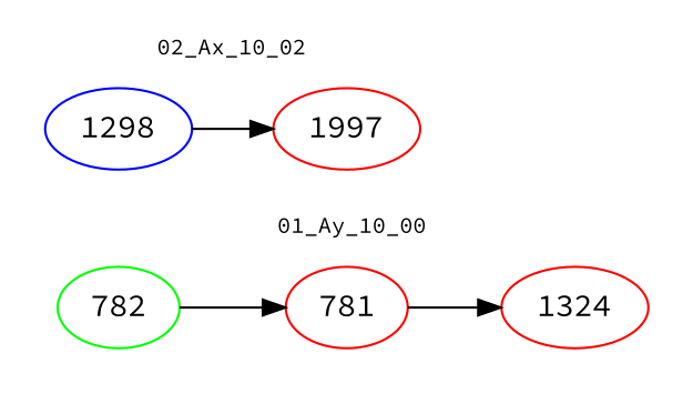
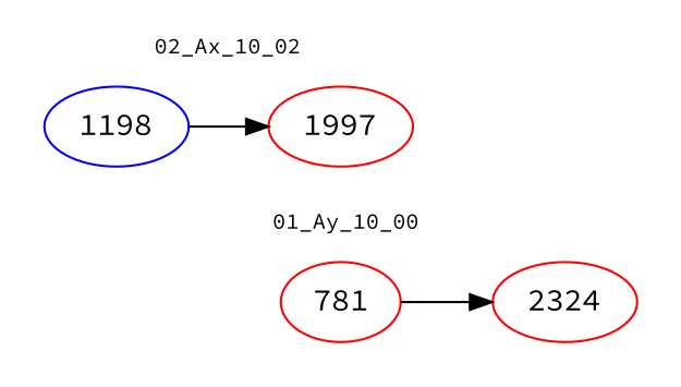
  digraph {
    fontname="Source Code Pro"
    rankdir=LR
    node [color=red fontname="Source Code Pro"]
    edge [color=black fontname="Source Code Pro"]
-   n1 [color=green label=782]
    n2 [label=781]
-   n3 [label=1324]
-   n4 [color=blue label=1298]
+   n3 [label=2324]
+   n4 [color=blue label=1198]
    n5 [label=1997]
    subgraph cluster_1 {
      color=white
      fontsize=10
      label="01_Ay_10_00"
-     n1
      n2
      n3
    }
    subgraph cluster_2 {
      color=white
      fontsize=10
      label="02_Ax_10_02"
      n4
      n5
    }
-   n1 -> n2
    n2 -> n3
    n4 -> n5
  }
